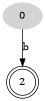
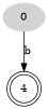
  digraph {
    fontsize=10
    0 [color=lightgrey style=filled]
-   4 [shape=doublecircle label=2]
+   4 [shape=doublecircle]
    0 -> 4 [label=b]
  }
